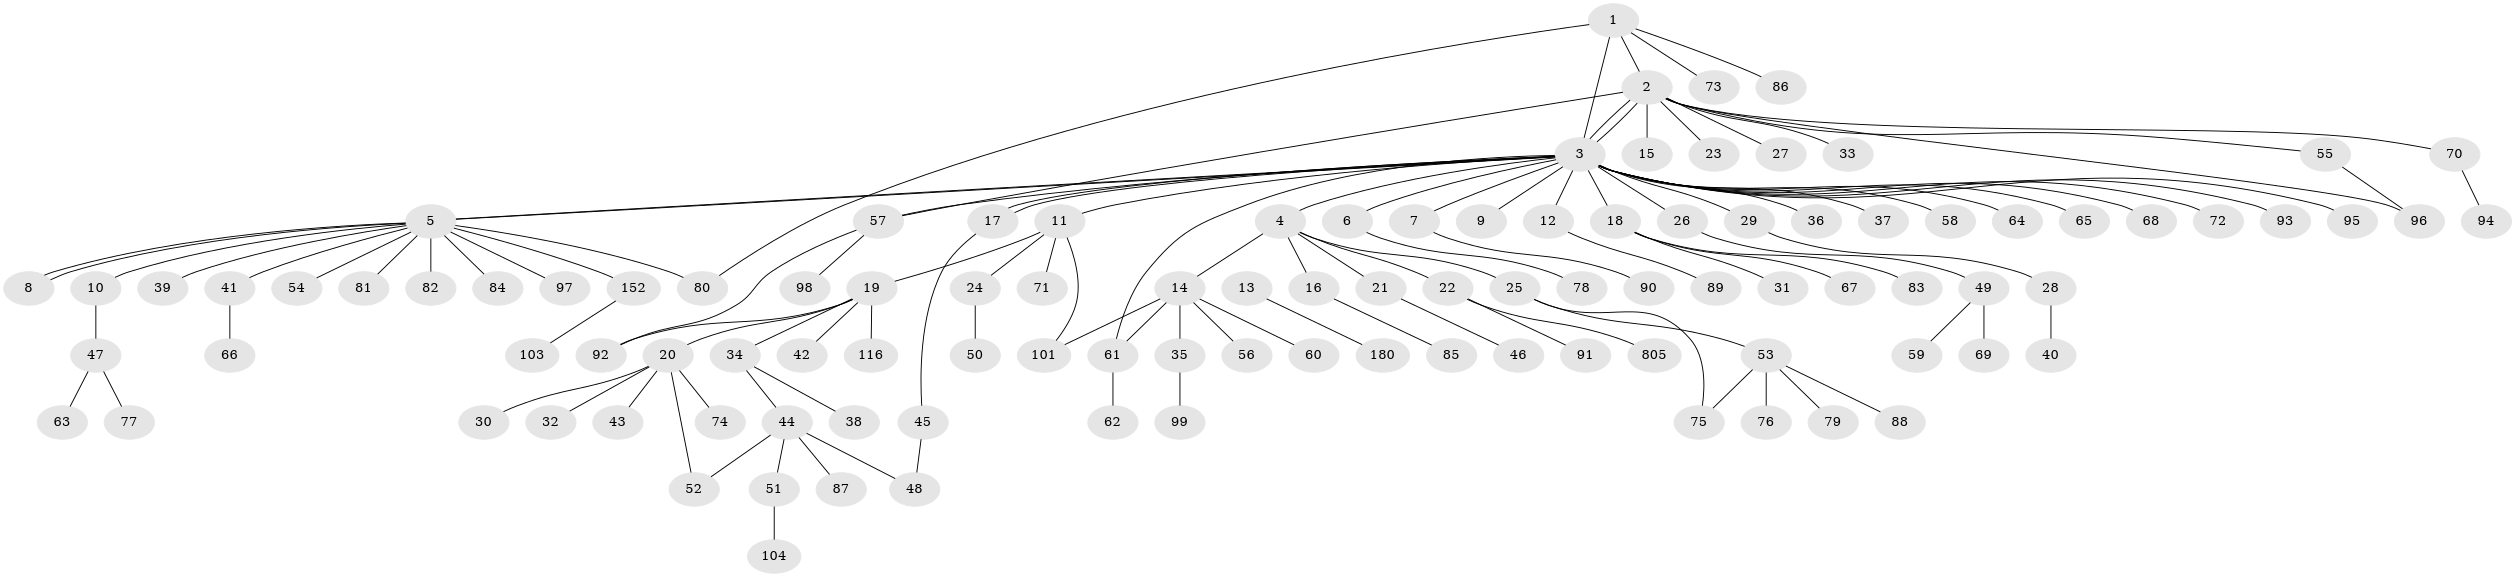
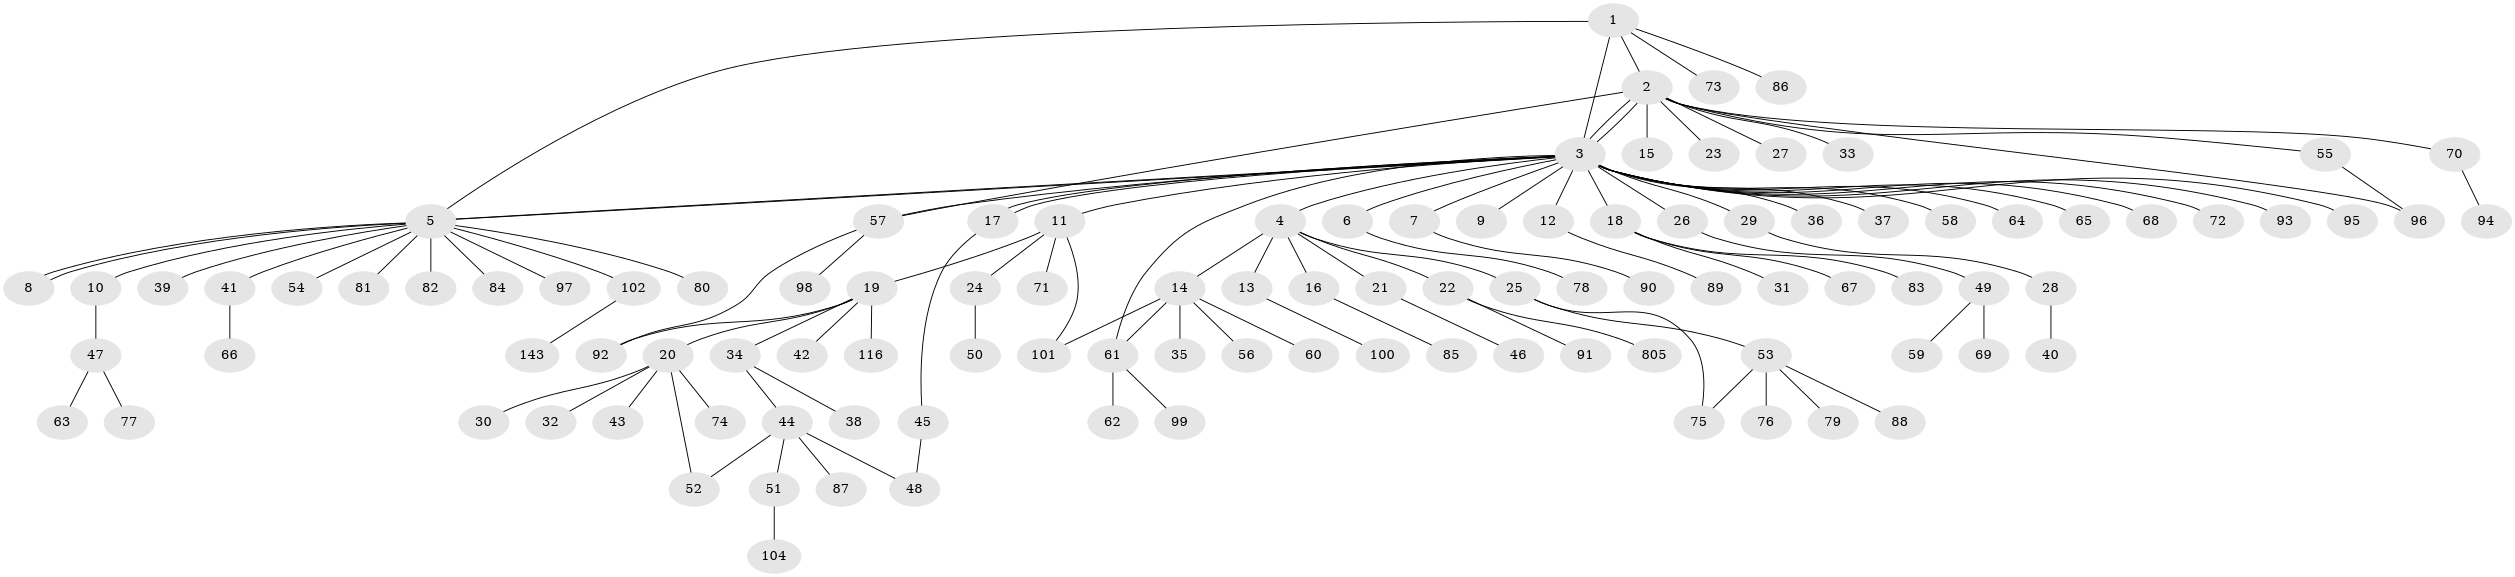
  graph {
    node [color=gray90 style=filled]
    1
    2
    3
    5
    73
    86
    15
    23
    27
    33
    55
    57
    70
    96
    4
    6
    7
    9
    11
    12
    17
    18
    26
    29
    36
    37
    58
    61
    64
    65
    68
    72
    93
    95
    8
    10
    39
    41
    54
    80
    81
    82
    84
    97
-   102 [label=152]
+   102
    92
    98
    94
    13
    14
    16
    21
    22
    25
    78
    90
    19
    24
    71
    101
    89
    45
    31
    67
    83
    49
    28
    62
    99
-   100 [label=180]
+   100
    35
    56
    60
    85
    46
    91
    n77 [label=805]
    53
    75
    47
    66
-   103
+   103 [label=143]
    63
    77
    20
    34
    42
    n88 [label=116]
    50
    48
    30
    32
    43
    52
    74
    38
    44
    40
    76
    79
    88
    59
    69
    51
    87
    104
    1 -- 2
    1 -- 3
-   1 -- 80
+   1 -- 5
    1 -- 73
    1 -- 86
    2 -- 3
    2 -- 3
    2 -- 15
    2 -- 23
    2 -- 27
    2 -- 33
    2 -- 55
    2 -- 57
    2 -- 70
    2 -- 96
    3 -- 5
    3 -- 5
    3 -- 57
    3 -- 4
    3 -- 6
    3 -- 7
    3 -- 9
    3 -- 11
    3 -- 12
    3 -- 17
    3 -- 17
    3 -- 18
    3 -- 26
    3 -- 29
    3 -- 36
    3 -- 37
    3 -- 58
    3 -- 61
    3 -- 64
    3 -- 65
    3 -- 68
    3 -- 72
    3 -- 93
    3 -- 95
    5 -- 8
    5 -- 8
    5 -- 10
    5 -- 39
    5 -- 41
    5 -- 54
    5 -- 80
    5 -- 81
    5 -- 82
    5 -- 84
    5 -- 97
    5 -- 102
    55 -- 96
    57 -- 92
    57 -- 98
    70 -- 94
+   4 -- 13
    4 -- 14
    4 -- 16
    4 -- 21
    4 -- 22
    4 -- 25
    6 -- 78
    7 -- 90
    11 -- 19
    11 -- 24
    11 -- 71
    11 -- 101
    12 -- 89
    17 -- 45
    18 -- 31
    18 -- 67
    18 -- 83
    26 -- 49
    29 -- 28
    61 -- 62
-   35 -- 99
+   61 -- 99
    10 -- 47
    41 -- 66
    102 -- 103
    13 -- 100
    14 -- 61
    14 -- 101
    14 -- 35
    14 -- 56
    14 -- 60
    16 -- 85
    21 -- 46
    22 -- 91
    22 -- n77
    25 -- 53
    25 -- 75
    19 -- 92
    19 -- 20
    19 -- 34
    19 -- 42
    19 -- n88
    24 -- 50
    45 -- 48
    49 -- 59
    49 -- 69
    28 -- 40
    53 -- 75
    53 -- 76
    53 -- 79
    53 -- 88
    47 -- 63
    47 -- 77
    20 -- 30
    20 -- 32
    20 -- 43
    20 -- 52
    20 -- 74
    34 -- 38
    34 -- 44
    44 -- 48
    44 -- 52
    44 -- 51
    44 -- 87
    51 -- 104
  }
